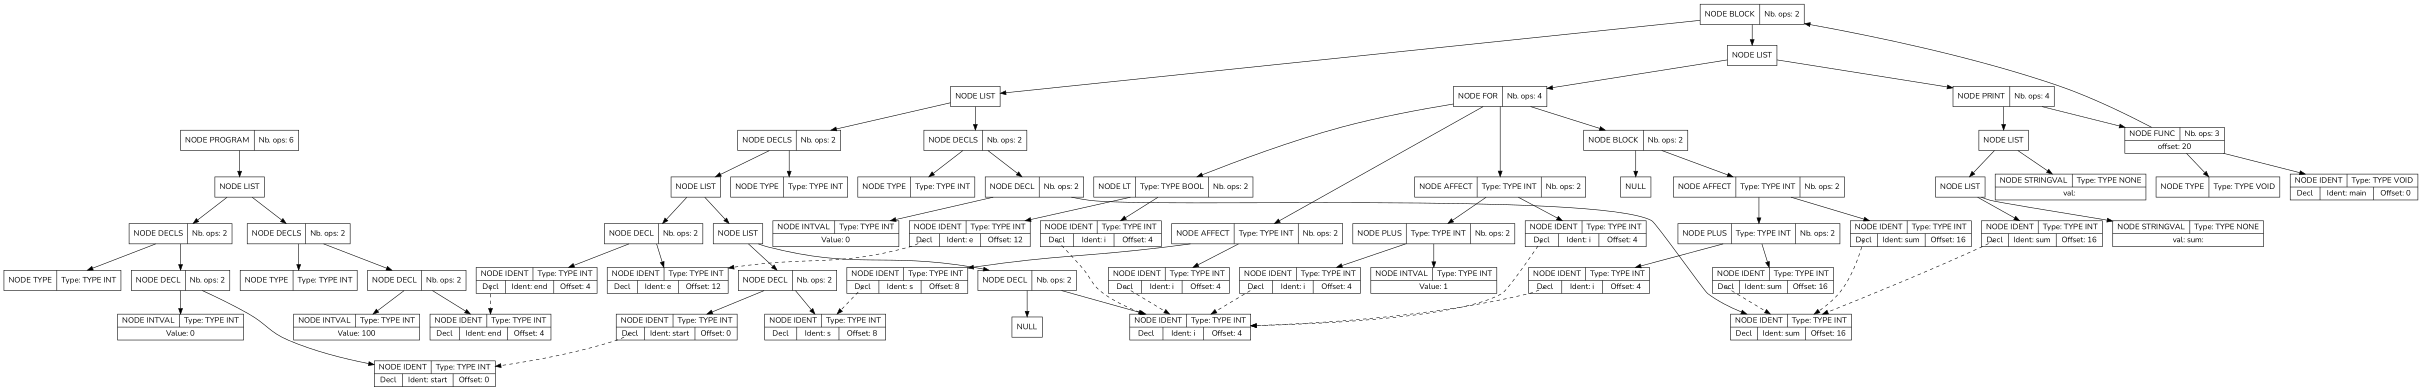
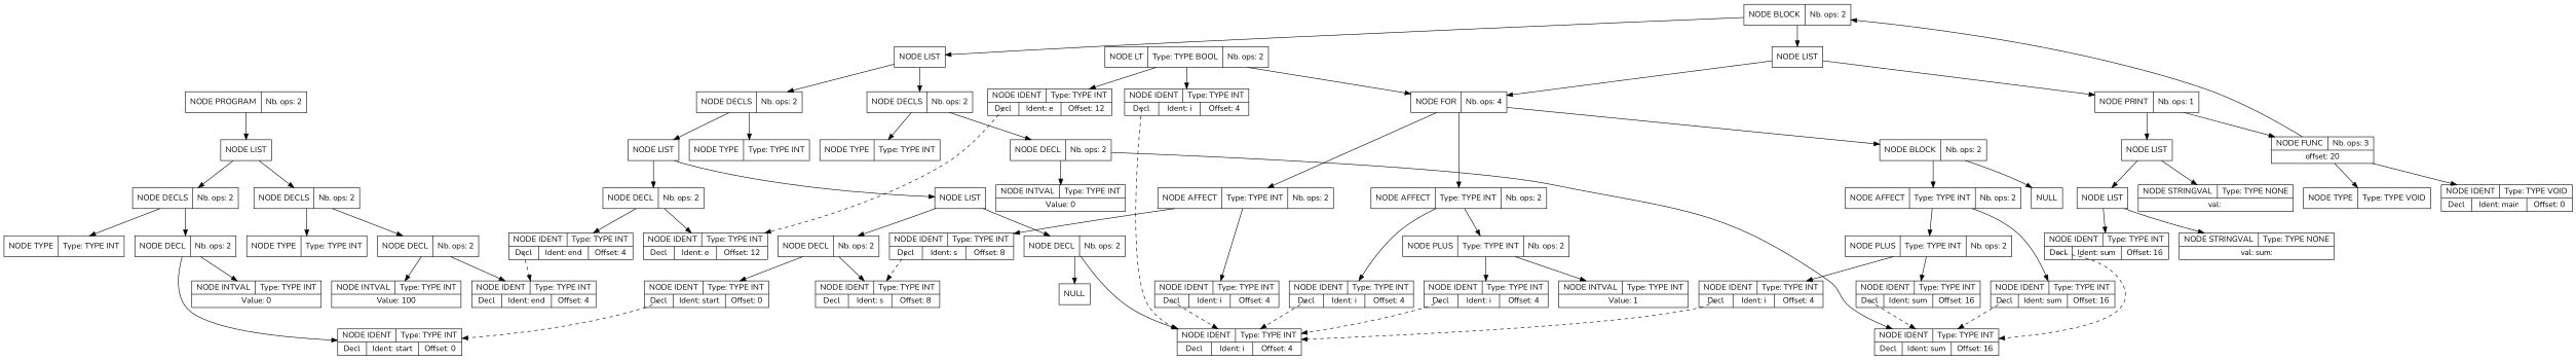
  digraph {
    fontname=Nunito
    node [fontname=Nunito shape=record]
    edge [fontname=Nunito tailclip=true]
-   n1 [label="{{NODE PROGRAM|Nb. ops: 6}}"]
+   n1 [label="{{NODE PROGRAM|Nb. ops: 2}}"]
    n2 [label="{{NODE LIST}}"]
    n3 [label="{{NODE DECLS|Nb. ops: 2}}"]
    n4 [label="{{NODE DECLS|Nb. ops: 2}}"]
    n5 [label="{{NODE FUNC|Nb. ops: 3}|{offset: 20}}"]
    n6 [label="{{NODE TYPE|Type: TYPE VOID}}"]
    n7 [label="{{NODE IDENT|Type: TYPE VOID}|{<decl>Decl      |Ident: main|Offset: 0}}"]
    n8 [label="{{NODE BLOCK|Nb. ops: 2}}"]
    n9 [label="{{NODE TYPE|Type: TYPE INT}}"]
    n10 [label="{{NODE DECL|Nb. ops: 2}}"]
    n11 [label="{{NODE TYPE|Type: TYPE INT}}"]
    n12 [label="{{NODE DECL|Nb. ops: 2}}"]
    n13 [label="{{NODE IDENT|Type: TYPE INT}|{<decl>Decl      |Ident: start|Offset: 0}}"]
    n14 [label="{{NODE INTVAL|Type: TYPE INT}|{Value: 0}}"]
    n15 [label="{{NODE IDENT|Type: TYPE INT}|{<decl>Decl      |Ident: end|Offset: 4}}"]
    n16 [label="{{NODE INTVAL|Type: TYPE INT}|{Value: 100}}"]
    n17 [label="{{NODE LIST}}"]
    n18 [label="{{NODE LIST}}"]
    n19 [label="{{NODE DECLS|Nb. ops: 2}}"]
    n20 [label="{{NODE DECLS|Nb. ops: 2}}"]
    n21 [label="{{NODE FOR|Nb. ops: 4}}"]
-   n22 [label="{{NODE PRINT|Nb. ops: 4}}"]
+   n22 [label="{{NODE PRINT|Nb. ops: 1}}"]
    n23 [label="{{NODE TYPE|Type: TYPE INT}}"]
    n24 [label="{{NODE LIST}}"]
    n25 [label="{{NODE TYPE|Type: TYPE INT}}"]
    n26 [label="{{NODE DECL|Nb. ops: 2}}"]
    n27 [label="{{NODE LIST}}"]
    n28 [label="{{NODE DECL|Nb. ops: 2}}"]
    n29 [label="{{NODE DECL|Nb. ops: 2}}"]
    n30 [label="{{NODE DECL|Nb. ops: 2}}"]
    n31 [label="{{NODE IDENT|Type: TYPE INT}|{<decl>Decl      |Ident: e|Offset: 12}}"]
    n32 [label="{{NODE IDENT|Type: TYPE INT}|{<decl>Decl      |Ident: end|Offset: 4}}"]
    n33 [label="{{NODE IDENT|Type: TYPE INT}|{<decl>Decl      |Ident: i|Offset: 4}}"]
    n34 [label="{{NULL}}"]
    n35 [label="{{NODE IDENT|Type: TYPE INT}|{<decl>Decl      |Ident: s|Offset: 8}}"]
    n36 [label="{{NODE IDENT|Type: TYPE INT}|{<decl>Decl      |Ident: start|Offset: 0}}"]
    n37 [label="{{NODE IDENT|Type: TYPE INT}|{<decl>Decl      |Ident: sum|Offset: 16}}"]
    n38 [label="{{NODE INTVAL|Type: TYPE INT}|{Value: 0}}"]
    n39 [label="{{NODE AFFECT|Type: TYPE INT|Nb. ops: 2}}"]
    n40 [label="{{NODE LT|Type: TYPE BOOL|Nb. ops: 2}}"]
    n41 [label="{{NODE AFFECT|Type: TYPE INT|Nb. ops: 2}}"]
    n42 [label="{{NODE BLOCK|Nb. ops: 2}}"]
    n43 [label="{{NODE LIST}}"]
    n44 [label="{{NODE IDENT|Type: TYPE INT}|{<decl>Decl      |Ident: i|Offset: 4}}"]
    n45 [label="{{NODE IDENT|Type: TYPE INT}|{<decl>Decl      |Ident: s|Offset: 8}}"]
    n46 [label="{{NODE IDENT|Type: TYPE INT}|{<decl>Decl      |Ident: i|Offset: 4}}"]
    n47 [label="{{NODE IDENT|Type: TYPE INT}|{<decl>Decl      |Ident: e|Offset: 12}}"]
    n48 [label="{{NODE IDENT|Type: TYPE INT}|{<decl>Decl      |Ident: i|Offset: 4}}"]
    n49 [label="{{NODE PLUS|Type: TYPE INT|Nb. ops: 2}}"]
    n50 [label="{{NULL}}"]
    n51 [label="{{NODE AFFECT|Type: TYPE INT|Nb. ops: 2}}"]
    n52 [label="{{NODE IDENT|Type: TYPE INT}|{<decl>Decl      |Ident: i|Offset: 4}}"]
    n53 [label="{{NODE INTVAL|Type: TYPE INT}|{Value: 1}}"]
    n54 [label="{{NODE IDENT|Type: TYPE INT}|{<decl>Decl      |Ident: sum|Offset: 16}}"]
    n55 [label="{{NODE PLUS|Type: TYPE INT|Nb. ops: 2}}"]
    n56 [label="{{NODE IDENT|Type: TYPE INT}|{<decl>Decl      |Ident: sum|Offset: 16}}"]
    n57 [label="{{NODE IDENT|Type: TYPE INT}|{<decl>Decl      |Ident: i|Offset: 4}}"]
    n58 [label="{{NODE LIST}}"]
    n59 [label="{{NODE STRINGVAL|Type: TYPE NONE}|{val: \n}}"]
    n60 [label="{{NODE STRINGVAL|Type: TYPE NONE}|{val: sum: }}"]
    n61 [label="{{NODE IDENT|Type: TYPE INT}|{<decl>Decl      |Ident: sum|Offset: 16}}"]
    n1 -> n2
    n2 -> n3
    n2 -> n4
    n3 -> n9
    n3 -> n10
    n4 -> n11
    n4 -> n12
    n5 -> n6
    n5 -> n7
    n5 -> n8
    n8 -> n17
    n8 -> n18
    n10 -> n13
    n10 -> n14
    n12 -> n15
    n12 -> n16
    n17 -> n19
    n17 -> n20
    n18 -> n21
    n18 -> n22
    n19 -> n23
    n19 -> n24
    n20 -> n25
    n20 -> n26
    n21 -> n39
-   n21 -> n40
+   n40 -> n21
    n21 -> n41
    n21 -> n42
    n22 -> n5
    n22 -> n43
    n24 -> n27
    n24 -> n28
    n26 -> n37
    n26 -> n38
    n27 -> n29
    n27 -> n30
    n28 -> n31
    n28 -> n32
    n29 -> n33
    n29 -> n34
    n30 -> n35
    n30 -> n36
    n32 -> n15 [style=dashed tailclip=false tailport="decl:c"]
    n36 -> n13 [style=dashed tailclip=false tailport="decl:c"]
    n39 -> n44
    n39 -> n45
    n40 -> n46
    n40 -> n47
    n41 -> n48
    n41 -> n49
    n42 -> n50
    n42 -> n51
    n43 -> n58
    n43 -> n59
    n44 -> n33 [style=dashed tailclip=false tailport="decl:c"]
    n45 -> n35 [style=dashed tailclip=false tailport="decl:c"]
    n46 -> n33 [style=dashed tailclip=false tailport="decl:c"]
    n47 -> n31 [style=dashed tailclip=false tailport="decl:c"]
    n48 -> n33 [style=dashed tailclip=false tailport="decl:c"]
    n49 -> n52
    n49 -> n53
    n51 -> n54
    n51 -> n55
    n52 -> n33 [style=dashed tailclip=false tailport="decl:c"]
    n54 -> n37 [style=dashed tailclip=false tailport="decl:c"]
    n55 -> n56
    n55 -> n57
    n56 -> n37 [style=dashed tailclip=false tailport="decl:c"]
    n57 -> n33 [style=dashed tailclip=false tailport="decl:c"]
    n58 -> n60
    n58 -> n61
    n61 -> n37 [style=dashed tailclip=false tailport="decl:c"]
  }
